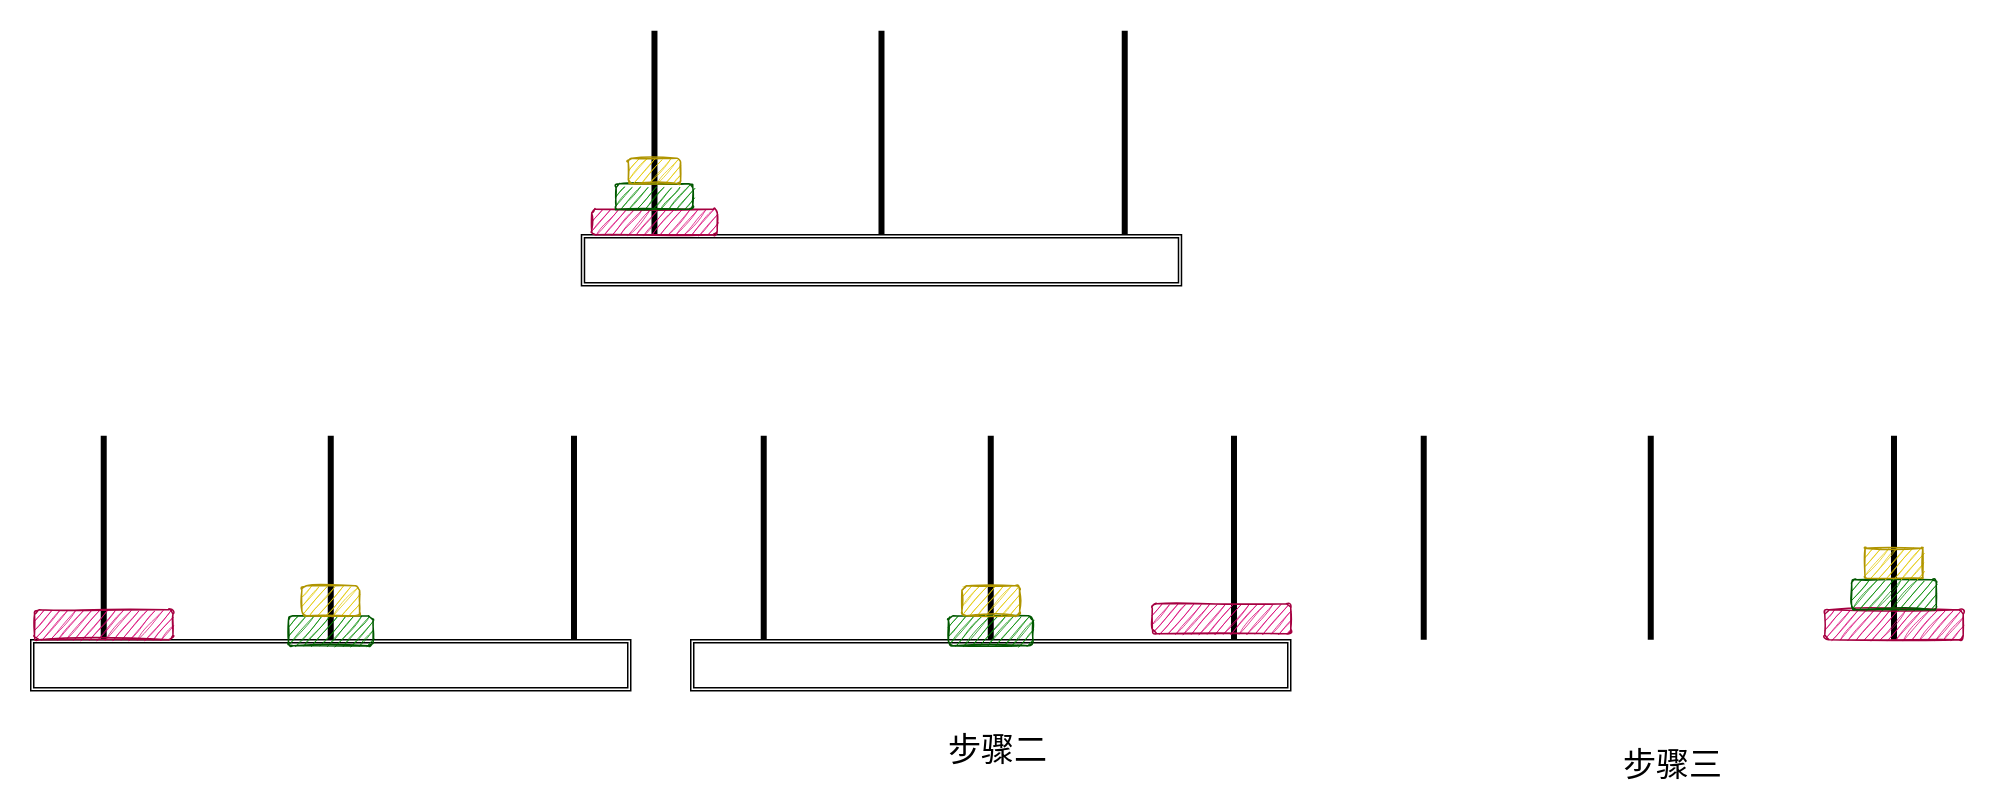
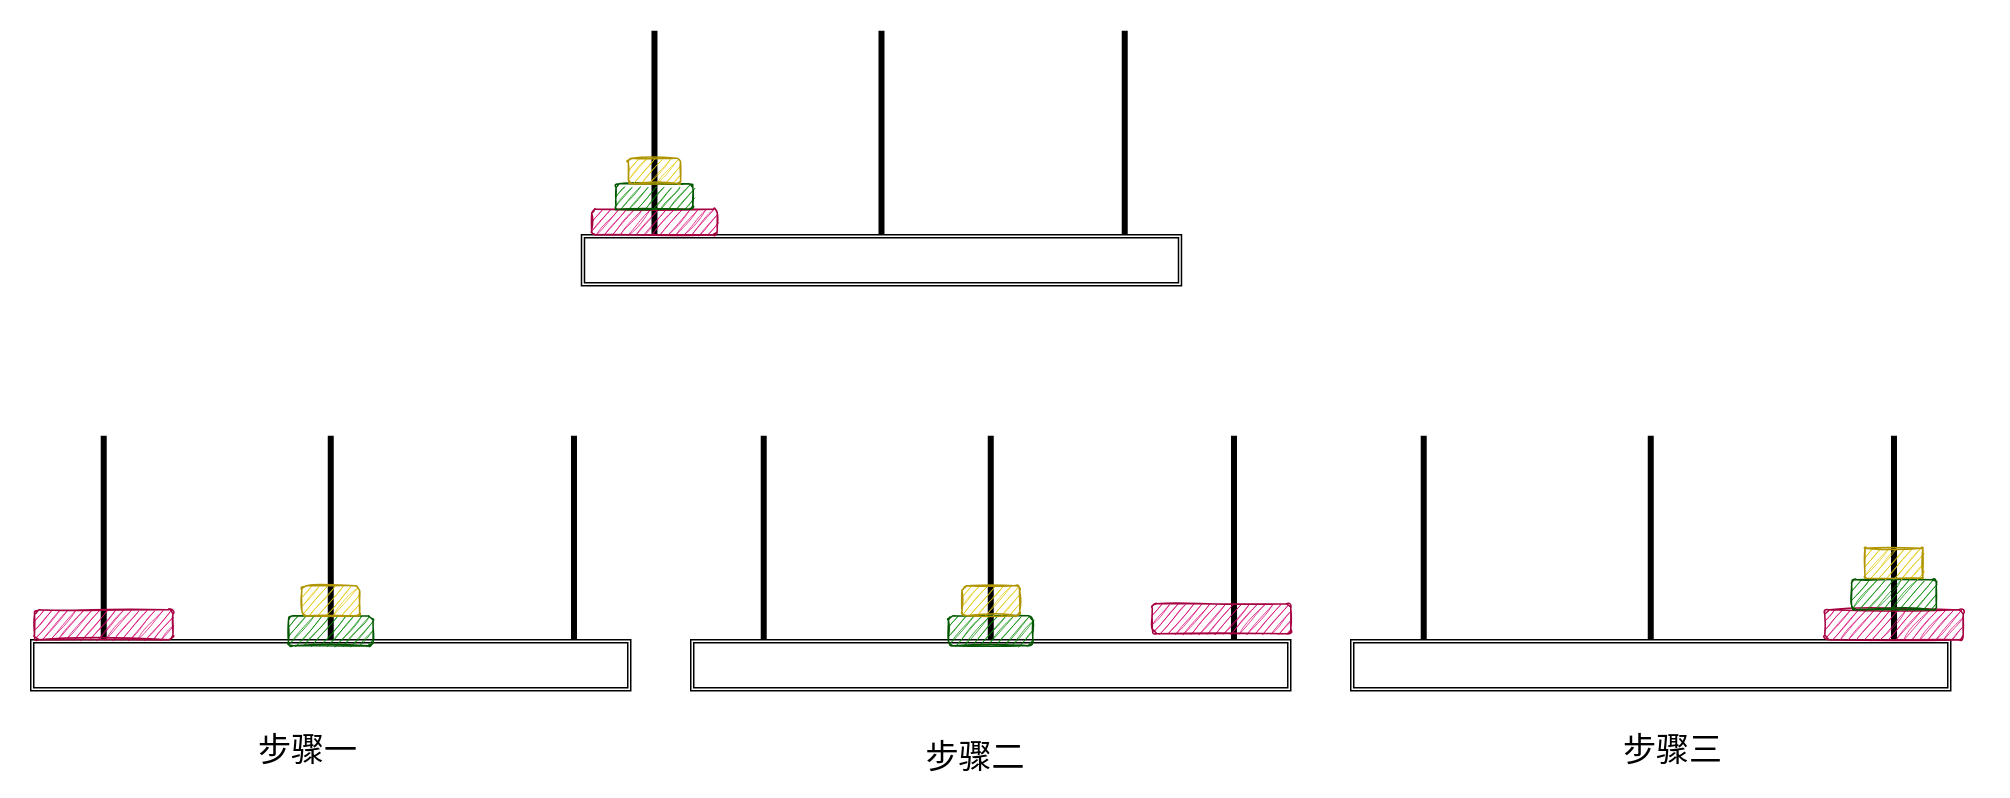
  <mxCell id="0" />
  <mxCell id="1" parent="0" />
  <mxCell id="2" value="" style="group;sketch=1;" vertex="1" connectable="0" parent="1"><mxGeometry x="387.16" y="20" width="400" height="170" as="geometry" /></mxCell>
  <mxCell id="3" value="" style="line;strokeWidth=4;direction=south;html=1;perimeter=backbonePerimeter;points=[];outlineConnect=0;" vertex="1" parent="2"><mxGeometry x="43.243" width="10.811" height="136" as="geometry" /></mxCell>
  <mxCell id="4" value="" style="shape=ext;double=1;rounded=0;whiteSpace=wrap;html=1;fillColor=none;" vertex="1" parent="2"><mxGeometry y="136" width="400.0" height="34" as="geometry" /></mxCell>
  <mxCell id="5" value="" style="line;strokeWidth=4;direction=south;html=1;perimeter=backbonePerimeter;points=[];outlineConnect=0;" vertex="1" parent="2"><mxGeometry x="356.757" width="10.811" height="136" as="geometry" /></mxCell>
  <mxCell id="6" value="" style="line;strokeWidth=4;direction=south;html=1;perimeter=backbonePerimeter;points=[];outlineConnect=0;" vertex="1" parent="2"><mxGeometry x="194.595" width="10.811" height="136" as="geometry" /></mxCell>
  <mxCell id="7" value="" style="group" vertex="1" connectable="0" parent="2"><mxGeometry x="-7.163" y="68" width="111.628" height="68" as="geometry" /></mxCell>
  <mxCell id="8" value="" style="rounded=1;whiteSpace=wrap;html=1;sketch=1;fillColor=#d80073;strokeColor=#A50040;fontColor=#ffffff;" vertex="1" parent="7"><mxGeometry x="13.953" y="51" width="83.721" height="17" as="geometry" /></mxCell>
  <mxCell id="9" value="" style="rounded=1;whiteSpace=wrap;html=1;sketch=1;fillColor=#008a00;strokeColor=#005700;fontColor=#ffffff;" vertex="1" parent="7"><mxGeometry x="30.233" y="34" width="51.163" height="17" as="geometry" /></mxCell>
  <mxCell id="10" value="" style="rounded=1;whiteSpace=wrap;html=1;sketch=1;fillColor=#e3c800;strokeColor=#B09500;fontColor=#000000;" vertex="1" parent="7"><mxGeometry x="38.372" y="17" width="34.884" height="17" as="geometry" /></mxCell>
  <mxCell id="11" value="" style="group;sketch=1;" vertex="1" connectable="0" parent="1"><mxGeometry x="20" y="290" width="408.314" height="170" as="geometry" /></mxCell>
  <mxCell id="12" value="" style="line;strokeWidth=4;direction=south;html=1;perimeter=backbonePerimeter;points=[];outlineConnect=0;" vertex="1" parent="11"><mxGeometry x="43.243" width="10.811" height="136" as="geometry" /></mxCell>
  <mxCell id="13" value="A" style="shape=ext;double=1;rounded=0;whiteSpace=wrap;html=1;fillColor=none;fontSize=19;fontColor=#FFFFFF;" vertex="1" parent="11"><mxGeometry y="136" width="400.0" height="34" as="geometry" /></mxCell>
  <mxCell id="14" value="" style="line;strokeWidth=4;direction=south;html=1;perimeter=backbonePerimeter;points=[];outlineConnect=0;" vertex="1" parent="11"><mxGeometry x="356.757" width="10.811" height="136" as="geometry" /></mxCell>
  <mxCell id="15" value="" style="line;strokeWidth=4;direction=south;html=1;perimeter=backbonePerimeter;points=[];outlineConnect=0;" vertex="1" parent="11"><mxGeometry x="194.595" width="10.811" height="136" as="geometry" /></mxCell>
  <mxCell id="16" value="" style="group" vertex="1" connectable="0" parent="11"><mxGeometry x="153.846" y="90" width="92.308" height="60" as="geometry" /></mxCell>
  <mxCell id="17" value="" style="rounded=1;whiteSpace=wrap;html=1;sketch=1;fillColor=#008a00;strokeColor=#005700;fontColor=#ffffff;" vertex="1" parent="16"><mxGeometry x="17.949" y="30" width="56.41" height="20" as="geometry" /></mxCell>
  <mxCell id="18" value="" style="rounded=1;whiteSpace=wrap;html=1;sketch=1;fillColor=#e3c800;strokeColor=#B09500;fontColor=#000000;" vertex="1" parent="16"><mxGeometry x="26.923" y="10" width="38.462" height="20" as="geometry" /></mxCell>
  <mxCell id="19" value="" style="rounded=1;whiteSpace=wrap;html=1;sketch=1;fillColor=#d80073;strokeColor=#A50040;fontColor=#ffffff;" vertex="1" parent="11"><mxGeometry x="2.496" y="116" width="92.308" height="20" as="geometry" /></mxCell>
  <mxCell id="20" value="" style="group;sketch=1;" vertex="1" connectable="0" parent="1"><mxGeometry x="460" y="290" width="417.975" height="170" as="geometry" /></mxCell>
  <mxCell id="21" value="" style="line;strokeWidth=4;direction=south;html=1;perimeter=backbonePerimeter;points=[];outlineConnect=0;" vertex="1" parent="20"><mxGeometry x="43.243" width="10.811" height="136" as="geometry" /></mxCell>
  <mxCell id="22" value="B" style="shape=ext;double=1;rounded=0;whiteSpace=wrap;html=1;fillColor=none;fontSize=19;fontColor=#FFFFFF;" vertex="1" parent="20"><mxGeometry y="136" width="400.0" height="34" as="geometry" /></mxCell>
  <mxCell id="23" value="" style="line;strokeWidth=4;direction=south;html=1;perimeter=backbonePerimeter;points=[];outlineConnect=0;" vertex="1" parent="20"><mxGeometry x="356.757" width="10.811" height="136" as="geometry" /></mxCell>
  <mxCell id="24" value="" style="line;strokeWidth=4;direction=south;html=1;perimeter=backbonePerimeter;points=[];outlineConnect=0;" vertex="1" parent="20"><mxGeometry x="194.595" width="10.811" height="136" as="geometry" /></mxCell>
  <mxCell id="25" value="" style="group" vertex="1" connectable="0" parent="20"><mxGeometry x="153.846" y="72" width="92.308" height="60" as="geometry" /></mxCell>
  <mxCell id="26" value="" style="rounded=1;whiteSpace=wrap;html=1;sketch=1;fillColor=#008a00;strokeColor=#005700;fontColor=#ffffff;" vertex="1" parent="25"><mxGeometry x="17.949" y="48" width="56.41" height="20" as="geometry" /></mxCell>
  <mxCell id="27" value="" style="rounded=1;whiteSpace=wrap;html=1;sketch=1;fillColor=#e3c800;strokeColor=#B09500;fontColor=#000000;" vertex="1" parent="25"><mxGeometry x="26.923" y="28" width="38.462" height="20" as="geometry" /></mxCell>
  <mxCell id="28" value="" style="rounded=1;whiteSpace=wrap;html=1;sketch=1;fillColor=#d80073;strokeColor=#A50040;fontColor=#ffffff;" vertex="1" parent="20"><mxGeometry x="307.696" y="112" width="92.308" height="20" as="geometry" /></mxCell>
  <mxCell id="29" value="" style="group;sketch=1;" vertex="1" connectable="0" parent="1"><mxGeometry x="900" y="290" width="417.975" height="170" as="geometry" /></mxCell>
  <mxCell id="30" value="" style="line;strokeWidth=4;direction=south;html=1;perimeter=backbonePerimeter;points=[];outlineConnect=0;" vertex="1" parent="29"><mxGeometry x="43.243" width="10.811" height="136" as="geometry" /></mxCell>
+ <mxCell id="31" value="C" style="shape=ext;double=1;rounded=0;whiteSpace=wrap;html=1;fillColor=none;fontSize=19;fontColor=#FFFFFF;" vertex="1" parent="29"><mxGeometry y="136" width="400.0" height="34" as="geometry" /></mxCell>
  <mxCell id="32" value="" style="line;strokeWidth=4;direction=south;html=1;perimeter=backbonePerimeter;points=[];outlineConnect=0;" vertex="1" parent="29"><mxGeometry x="356.757" width="10.811" height="136" as="geometry" /></mxCell>
  <mxCell id="33" value="" style="line;strokeWidth=4;direction=south;html=1;perimeter=backbonePerimeter;points=[];outlineConnect=0;" vertex="1" parent="29"><mxGeometry x="194.595" width="10.811" height="136" as="geometry" /></mxCell>
  <mxCell id="34" value="" style="rounded=1;whiteSpace=wrap;html=1;sketch=1;fillColor=#d80073;strokeColor=#A50040;fontColor=#ffffff;" vertex="1" parent="29"><mxGeometry x="316.006" y="116" width="92.308" height="20" as="geometry" /></mxCell>
  <mxCell id="35" value="" style="rounded=1;whiteSpace=wrap;html=1;sketch=1;fillColor=#008a00;strokeColor=#005700;fontColor=#ffffff;" vertex="1" parent="29"><mxGeometry x="333.955" y="96" width="56.41" height="20" as="geometry" /></mxCell>
  <mxCell id="36" value="" style="rounded=1;whiteSpace=wrap;html=1;sketch=1;fillColor=#e3c800;strokeColor=#B09500;fontColor=#000000;arcSize=0;" vertex="1" parent="1"><mxGeometry x="1242.929" y="365" width="38.462" height="20" as="geometry" /></mxCell>
- <mxCell id="38" value="步骤二" style="text;html=1;strokeColor=none;fillColor=none;align=center;verticalAlign=middle;whiteSpace=wrap;rounded=0;sketch=1;strokeWidth=1;fontSize=22;" vertex="1" parent="1"><mxGeometry x="610" y="490" width="110" height="20" as="geometry" /></mxCell>
- <mxCell id="39" value="步骤三" style="text;html=1;strokeColor=none;fillColor=none;align=center;verticalAlign=middle;whiteSpace=wrap;rounded=0;sketch=1;strokeWidth=1;fontSize=22;" vertex="1" parent="1"><mxGeometry x="1060" y="500" width="110" height="20" as="geometry" /></mxCell>
+ <mxCell id="37" value="步骤一" style="text;html=1;strokeColor=none;fillColor=none;align=center;verticalAlign=middle;whiteSpace=wrap;rounded=0;sketch=1;strokeWidth=1;fontSize=22;" vertex="1" parent="1"><mxGeometry x="150" y="490" width="110" height="20" as="geometry" /></mxCell>
+ <mxCell id="38" value="步骤二" style="text;html=1;strokeColor=none;fillColor=none;align=center;verticalAlign=middle;whiteSpace=wrap;rounded=0;sketch=1;strokeWidth=1;fontSize=22;" vertex="1" parent="1"><mxGeometry x="595" y="495" width="110" height="20" as="geometry" /></mxCell>
+ <mxCell id="39" value="步骤三" style="text;html=1;strokeColor=none;fillColor=none;align=center;verticalAlign=middle;whiteSpace=wrap;rounded=0;sketch=1;strokeWidth=1;fontSize=22;" vertex="1" parent="1"><mxGeometry x="1060" y="490" width="110" height="20" as="geometry" /></mxCell>
